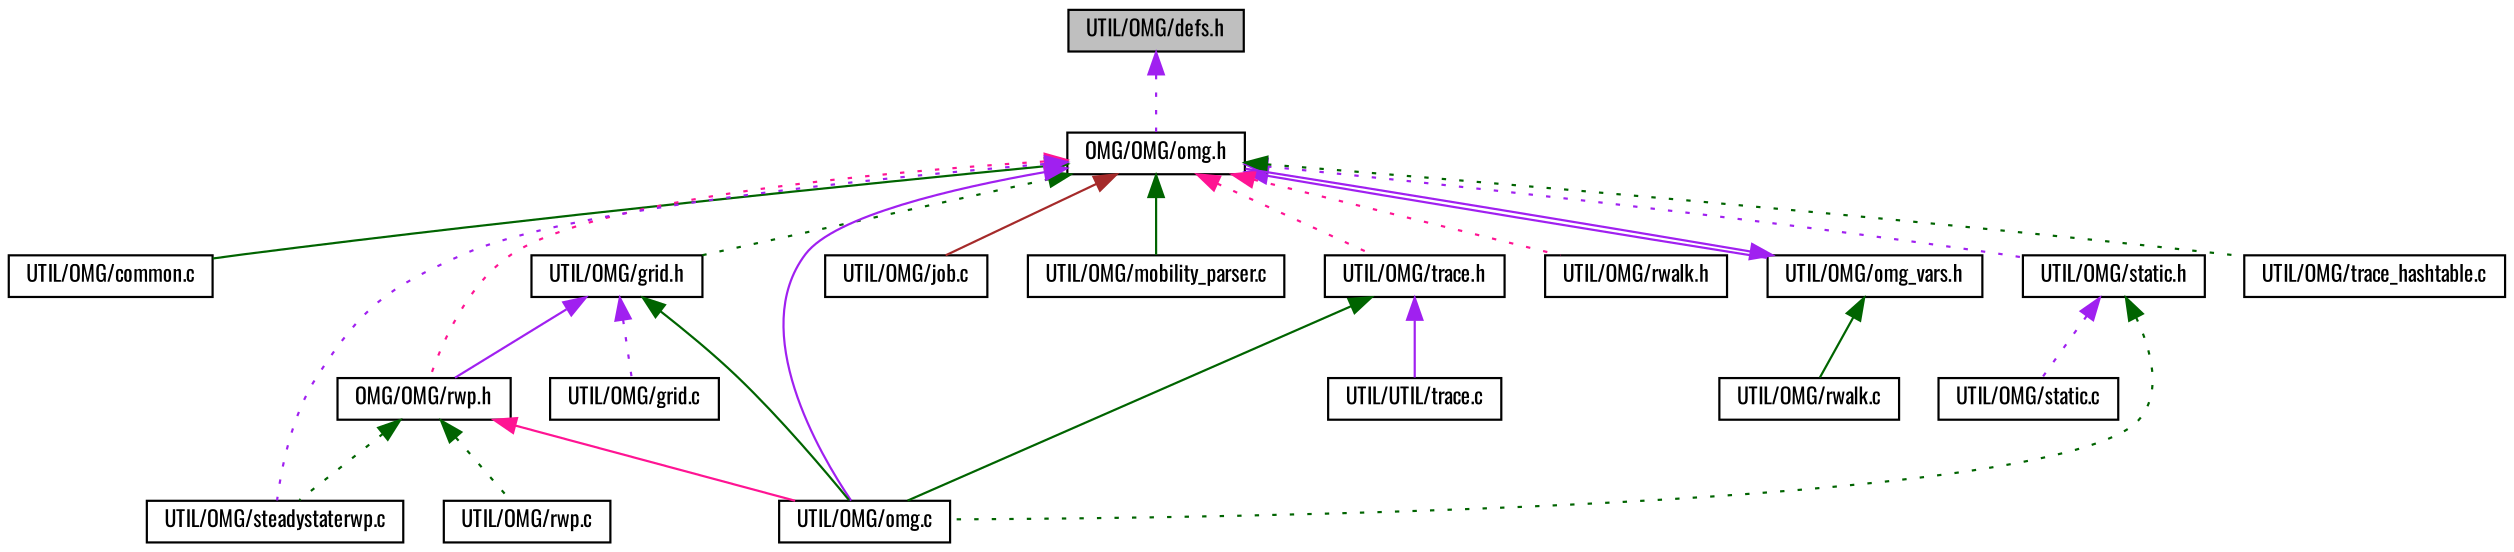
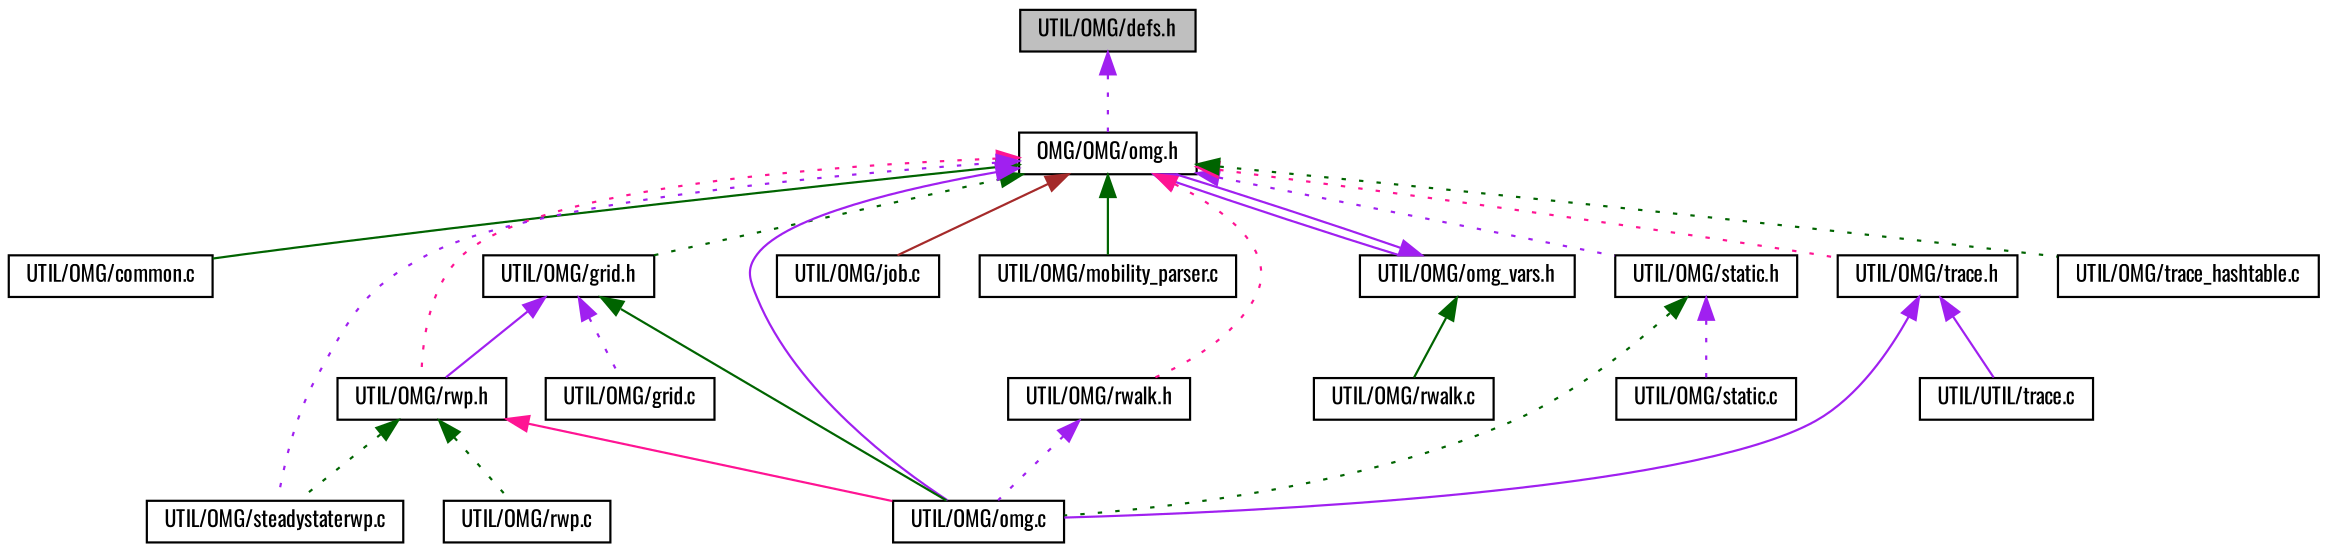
  digraph {
    fontname=Oswald
    node [color=black fillcolor=white fontname=Oswald fontsize=10 shape=record style=filled]
    edge [color=purple dir=back fontname=Oswald fontsize=10 labelfontname=Helvetica labelfontsize=10 style=dotted]
    n1 [fillcolor=grey75 fontcolor=black height=0.2 label="UTIL/OMG/defs.h" width=0.4]
    n2 [height=0.2 label="OMG/OMG/omg.h" width=0.4]
    n3 [height=0.2 label="UTIL/OMG/common.c" width=0.4]
    n4 [height=0.2 label="UTIL/OMG/grid.h" width=0.4]
    n5 [height=0.2 label="UTIL/OMG/omg.c" width=0.4]
-   n6 [height=0.2 label="OMG/OMG/rwp.h" width=0.4]
+   n6 [height=0.2 label="UTIL/OMG/rwp.h" width=0.4]
    n7 [height=0.2 label="UTIL/OMG/steadystaterwp.c" width=0.4]
    n8 [height=0.2 label="UTIL/OMG/job.c" width=0.4]
    n9 [height=0.2 label="UTIL/OMG/mobility_parser.c" width=0.4]
    n10 [height=0.2 label="UTIL/OMG/omg_vars.h" width=0.4]
    n11 [height=0.2 label="UTIL/OMG/rwalk.h" width=0.4]
    n12 [height=0.2 label="UTIL/OMG/static.h" width=0.4]
    n13 [height=0.2 label="UTIL/OMG/trace.h" width=0.4]
    n14 [height=0.2 label="UTIL/OMG/trace_hashtable.c" width=0.4]
    n15 [height=0.2 label="UTIL/OMG/grid.c" width=0.4]
    n16 [height=0.2 label="UTIL/OMG/rwp.c" width=0.4]
    n17 [height=0.2 label="UTIL/OMG/rwalk.c" width=0.4]
    n18 [height=0.2 label="UTIL/OMG/static.c" width=0.4]
    n19 [height=0.2 label="UTIL/UTIL/trace.c" width=0.4]
    n1 -> n2
    n2 -> n3 [color=darkgreen style=solid]
    n2 -> n4 [color=darkgreen]
    n2 -> n5 [style=solid]
    n2 -> n6 [color=deeppink]
    n2 -> n7
    n2 -> n8 [color=brown style=solid]
    n2 -> n9 [color=darkgreen style=solid]
    n2 -> n10 [style=solid]
    n2 -> n11 [color=deeppink]
    n2 -> n12
    n2 -> n13 [color=deeppink]
    n2 -> n14 [color=darkgreen]
    n4 -> n5 [color=darkgreen style=solid]
    n4 -> n6 [style=solid]
    n4 -> n15
    n6 -> n5 [color=deeppink style=solid]
    n6 -> n7 [color=darkgreen]
    n6 -> n16 [color=darkgreen]
    n10 -> n2 [style=solid]
    n10 -> n17 [color=darkgreen style=solid]
+   n11 -> n5
    n12 -> n5 [color=darkgreen]
    n12 -> n18
-   n13 -> n5 [color=darkgreen style=solid]
+   n13 -> n5 [style=solid]
    n13 -> n19 [style=solid]
  }
